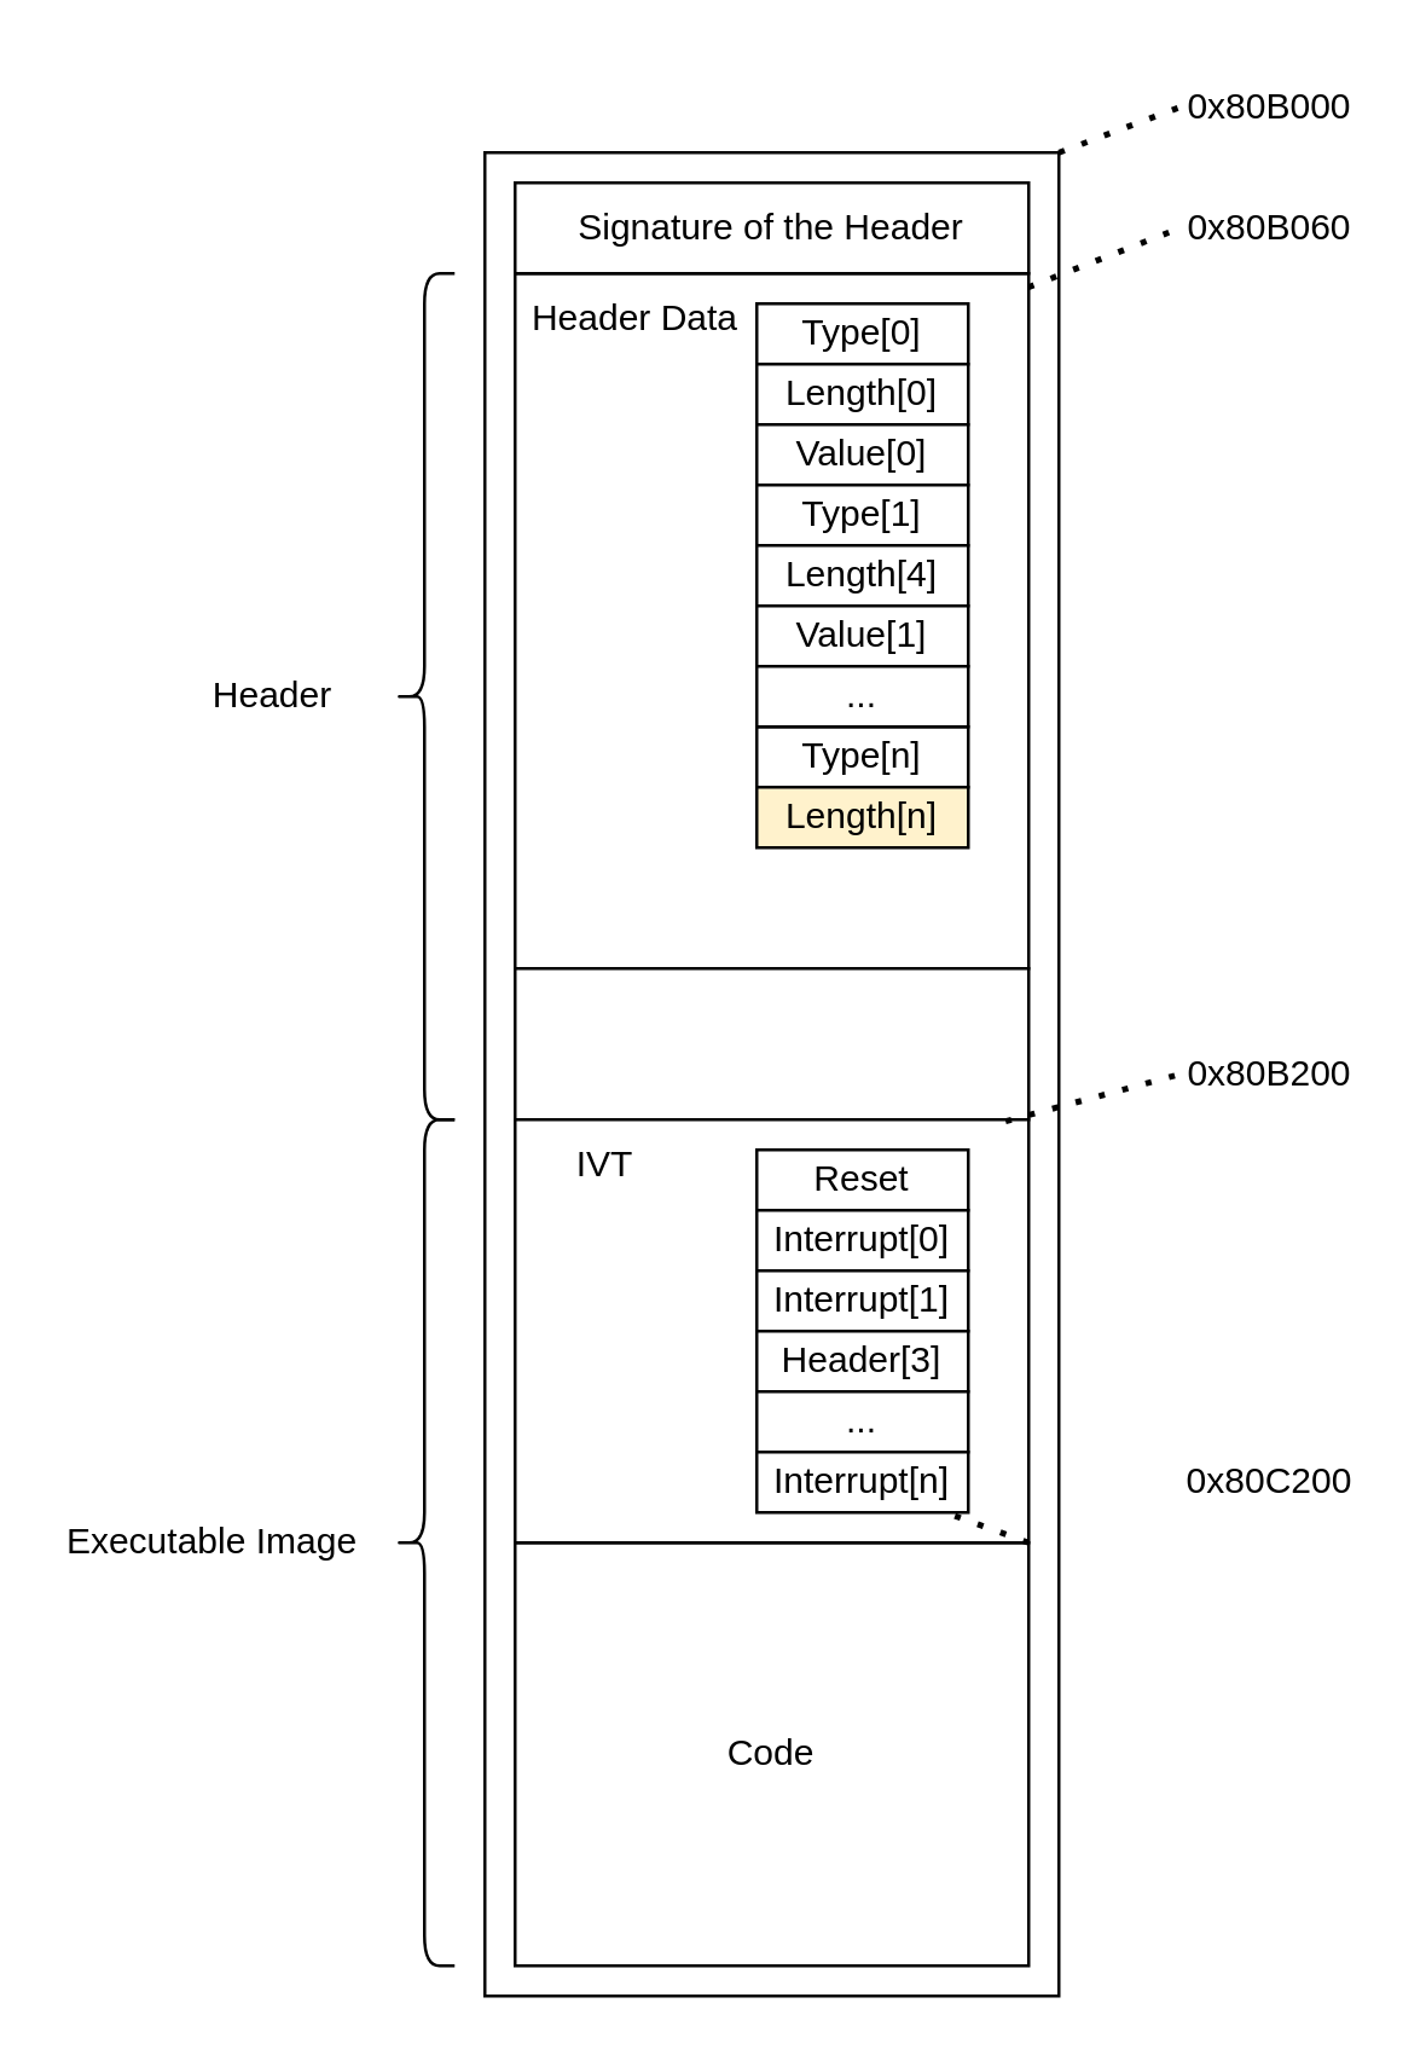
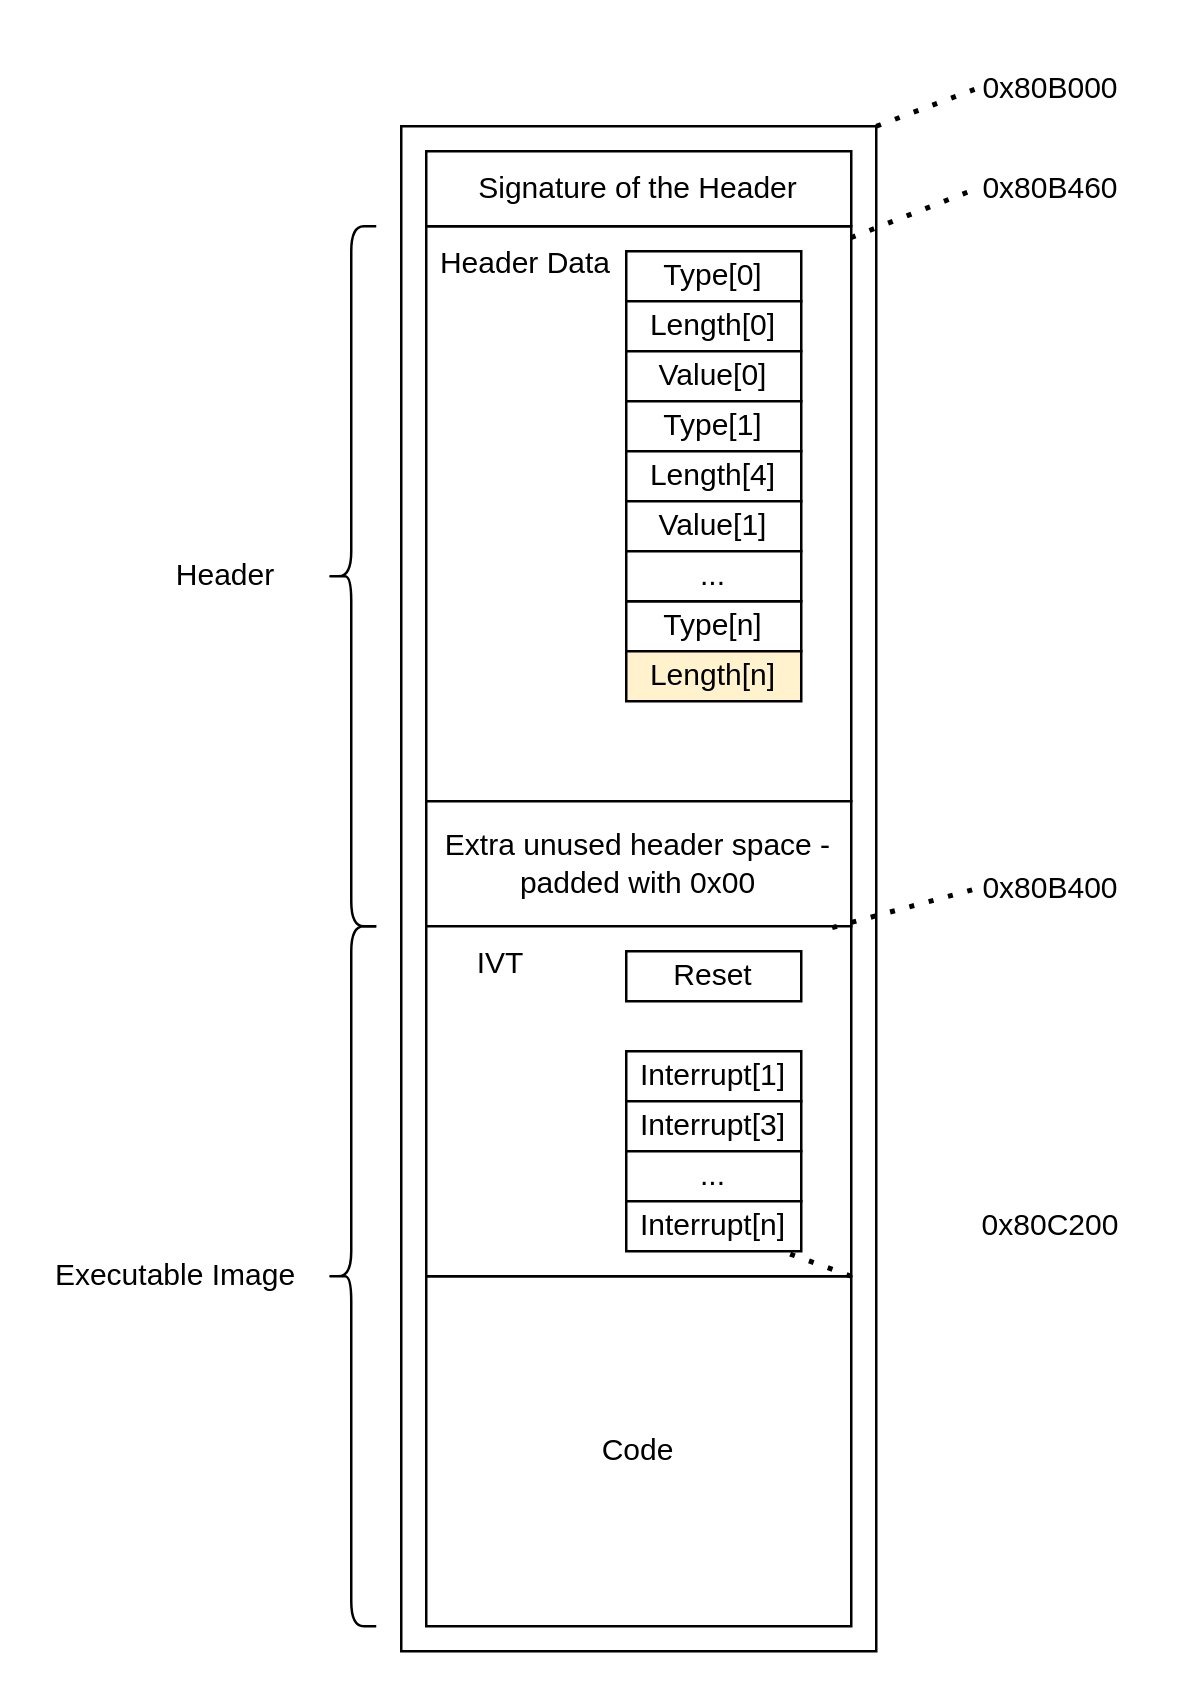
  <mxCell id="0" />
  <mxCell id="1" parent="0" />
  <mxCell id="2" value="" style="rounded=0;whiteSpace=wrap;html=1;" parent="1" vertex="1"><mxGeometry x="160" y="50" width="190" height="610" as="geometry" /></mxCell>
  <mxCell id="3" value="0x80B000" style="text;html=1;strokeColor=none;fillColor=none;align=center;verticalAlign=middle;whiteSpace=wrap;rounded=0;" parent="1" vertex="1"><mxGeometry x="390" y="20" width="60" height="30" as="geometry" /></mxCell>
  <mxCell id="4" value="" style="rounded=0;whiteSpace=wrap;html=1;" parent="1" vertex="1"><mxGeometry x="170" y="90" width="170" height="230" as="geometry" /></mxCell>
  <mxCell id="5" value="Type[0]" style="rounded=0;whiteSpace=wrap;html=1;" parent="1" vertex="1"><mxGeometry x="250" y="100" width="70" height="20" as="geometry" /></mxCell>
  <mxCell id="6" value="Length[0]" style="rounded=0;whiteSpace=wrap;html=1;" parent="1" vertex="1"><mxGeometry x="250" y="120" width="70" height="20" as="geometry" /></mxCell>
  <mxCell id="7" value="Value[0]" style="rounded=0;whiteSpace=wrap;html=1;" parent="1" vertex="1"><mxGeometry x="250" y="140" width="70" height="20" as="geometry" /></mxCell>
  <mxCell id="8" value="Type[1]" style="rounded=0;whiteSpace=wrap;html=1;" parent="1" vertex="1"><mxGeometry x="250" y="160" width="70" height="20" as="geometry" /></mxCell>
  <mxCell id="9" value="Length[4]" style="rounded=0;whiteSpace=wrap;html=1;" parent="1" vertex="1"><mxGeometry x="250" y="180" width="70" height="20" as="geometry" /></mxCell>
  <mxCell id="10" value="Value[1]" style="rounded=0;whiteSpace=wrap;html=1;" parent="1" vertex="1"><mxGeometry x="250" y="200" width="70" height="20" as="geometry" /></mxCell>
  <mxCell id="11" value="Type[n]" style="rounded=0;whiteSpace=wrap;html=1;" parent="1" vertex="1"><mxGeometry x="250" y="240" width="70" height="20" as="geometry" /></mxCell>
  <mxCell id="12" value="Length[n]" style="rounded=0;whiteSpace=wrap;html=1;fillColor=#fff2cc;" parent="1" vertex="1"><mxGeometry x="250" y="260" width="70" height="20" as="geometry" /></mxCell>
  <mxCell id="13" value="..." style="rounded=0;whiteSpace=wrap;html=1;" parent="1" vertex="1"><mxGeometry x="250" y="220" width="70" height="20" as="geometry" /></mxCell>
  <mxCell id="14" value="Header Data" style="text;html=1;strokeColor=none;fillColor=none;align=center;verticalAlign=middle;whiteSpace=wrap;rounded=0;" parent="1" vertex="1"><mxGeometry x="170" y="90" width="80" height="30" as="geometry" /></mxCell>
  <mxCell id="15" value="" style="endArrow=none;dashed=1;html=1;dashPattern=1 3;strokeWidth=2;rounded=0;entryX=0;entryY=0.5;entryDx=0;entryDy=0;exitX=1;exitY=0;exitDx=0;exitDy=0;" parent="1" source="2" target="3" edge="1"><mxGeometry width="50" height="50" relative="1" as="geometry"><mxPoint x="250" y="50" as="sourcePoint" /><mxPoint x="300" y="0" as="targetPoint" /></mxGeometry></mxCell>
  <mxCell id="16" value="" style="rounded=0;whiteSpace=wrap;html=1;" parent="1" vertex="1"><mxGeometry x="170" y="60" width="170" height="30" as="geometry" /></mxCell>
  <mxCell id="17" value="Signature of the Header" style="text;html=1;strokeColor=none;fillColor=none;align=center;verticalAlign=middle;whiteSpace=wrap;rounded=0;" parent="1" vertex="1"><mxGeometry x="165" y="60" width="180" height="30" as="geometry" /></mxCell>
- <mxCell id="18" value="0x80B060" style="text;html=1;strokeColor=none;fillColor=none;align=center;verticalAlign=middle;whiteSpace=wrap;rounded=0;" parent="1" vertex="1"><mxGeometry x="390" y="60" width="60" height="30" as="geometry" /></mxCell>
+ <mxCell id="18" value="0x80B460" style="text;html=1;strokeColor=none;fillColor=none;align=center;verticalAlign=middle;whiteSpace=wrap;rounded=0;" parent="1" vertex="1"><mxGeometry x="390" y="60" width="60" height="30" as="geometry" /></mxCell>
  <mxCell id="19" value="" style="endArrow=none;dashed=1;html=1;dashPattern=1 3;strokeWidth=2;rounded=0;entryX=0;entryY=0.5;entryDx=0;entryDy=0;exitX=0.999;exitY=0.02;exitDx=0;exitDy=0;exitPerimeter=0;" parent="1" source="4" target="18" edge="1"><mxGeometry width="50" height="50" relative="1" as="geometry"><mxPoint x="350" y="210" as="sourcePoint" /><mxPoint x="400" y="160" as="targetPoint" /></mxGeometry></mxCell>
  <mxCell id="20" value="" style="rounded=0;whiteSpace=wrap;html=1;" parent="1" vertex="1"><mxGeometry x="170" y="320" width="170" height="50" as="geometry" /></mxCell>
+ <mxCell id="21" value="Extra unused header space - padded with 0x00" style="text;html=1;strokeColor=none;fillColor=none;align=center;verticalAlign=middle;whiteSpace=wrap;rounded=0;" parent="1" vertex="1"><mxGeometry x="175" y="330" width="160" height="30" as="geometry" /></mxCell>
  <mxCell id="22" value="Code" style="rounded=0;whiteSpace=wrap;html=1;" parent="1" vertex="1"><mxGeometry x="170" y="510" width="170" height="140" as="geometry" /></mxCell>
  <mxCell id="23" value="" style="rounded=0;whiteSpace=wrap;html=1;" parent="1" vertex="1"><mxGeometry x="170" y="370" width="170" height="140" as="geometry" /></mxCell>
  <mxCell id="24" value="Reset" style="rounded=0;whiteSpace=wrap;html=1;" parent="1" vertex="1"><mxGeometry x="250" y="380" width="70" height="20" as="geometry" /></mxCell>
- <mxCell id="25" value="Interrupt[0]" style="rounded=0;whiteSpace=wrap;html=1;" parent="1" vertex="1"><mxGeometry x="250" y="400" width="70" height="20" as="geometry" /></mxCell>
  <mxCell id="26" value="Interrupt[1]" style="rounded=0;whiteSpace=wrap;html=1;" parent="1" vertex="1"><mxGeometry x="250" y="420" width="70" height="20" as="geometry" /></mxCell>
- <mxCell id="27" value="Header[3]" style="rounded=0;whiteSpace=wrap;html=1;" parent="1" vertex="1"><mxGeometry x="250" y="440" width="70" height="20" as="geometry" /></mxCell>
+ <mxCell id="27" value="Interrupt[3]" style="rounded=0;whiteSpace=wrap;html=1;" parent="1" vertex="1"><mxGeometry x="250" y="440" width="70" height="20" as="geometry" /></mxCell>
  <mxCell id="28" value="..." style="rounded=0;whiteSpace=wrap;html=1;" parent="1" vertex="1"><mxGeometry x="250" y="460" width="70" height="20" as="geometry" /></mxCell>
  <mxCell id="29" value="Interrupt[n]" style="rounded=0;whiteSpace=wrap;html=1;" parent="1" vertex="1"><mxGeometry x="250" y="480" width="70" height="20" as="geometry" /></mxCell>
  <mxCell id="30" value="IVT" style="text;html=1;strokeColor=none;fillColor=none;align=center;verticalAlign=middle;whiteSpace=wrap;rounded=0;" parent="1" vertex="1"><mxGeometry x="170" y="370" width="60" height="30" as="geometry" /></mxCell>
- <mxCell id="31" value="0x80B200" style="text;html=1;strokeColor=none;fillColor=none;align=center;verticalAlign=middle;whiteSpace=wrap;rounded=0;" parent="1" vertex="1"><mxGeometry x="390" y="340" width="60" height="30" as="geometry" /></mxCell>
+ <mxCell id="31" value="0x80B400" style="text;html=1;strokeColor=none;fillColor=none;align=center;verticalAlign=middle;whiteSpace=wrap;rounded=0;" parent="1" vertex="1"><mxGeometry x="390" y="340" width="60" height="30" as="geometry" /></mxCell>
  <mxCell id="32" value="" style="endArrow=none;dashed=1;html=1;dashPattern=1 3;strokeWidth=2;rounded=0;entryX=0;entryY=0.5;entryDx=0;entryDy=0;exitX=0.955;exitY=0.004;exitDx=0;exitDy=0;exitPerimeter=0;" parent="1" source="23" target="31" edge="1"><mxGeometry width="50" height="50" relative="1" as="geometry"><mxPoint x="390" y="460" as="sourcePoint" /><mxPoint x="440" y="410" as="targetPoint" /></mxGeometry></mxCell>
  <mxCell id="33" value="0x80C200" style="text;html=1;strokeColor=none;fillColor=none;align=center;verticalAlign=middle;whiteSpace=wrap;rounded=0;" parent="1" vertex="1"><mxGeometry x="390" y="475" width="60" height="30" as="geometry" /></mxCell>
  <mxCell id="34" value="" style="endArrow=none;dashed=1;html=1;dashPattern=1 3;strokeWidth=2;rounded=0;exitX=1;exitY=0;exitDx=0;exitDy=0;" parent="1" source="22" target="29" edge="1"><mxGeometry width="50" height="50" relative="1" as="geometry"><mxPoint x="350" y="590" as="sourcePoint" /><mxPoint x="400" y="540" as="targetPoint" /></mxGeometry></mxCell>
  <mxCell id="35" value="" style="shape=curlyBracket;whiteSpace=wrap;html=1;rounded=1;labelPosition=left;verticalLabelPosition=middle;align=right;verticalAlign=middle;" parent="1" vertex="1"><mxGeometry x="130" y="370" width="20" height="280" as="geometry" /></mxCell>
  <mxCell id="36" value="Executable Image" style="text;html=1;strokeColor=none;fillColor=none;align=center;verticalAlign=middle;whiteSpace=wrap;rounded=0;" parent="1" vertex="1"><mxGeometry x="20" y="495" width="100" height="30" as="geometry" /></mxCell>
  <mxCell id="37" value="" style="shape=curlyBracket;whiteSpace=wrap;html=1;rounded=1;labelPosition=left;verticalLabelPosition=middle;align=right;verticalAlign=middle;" parent="1" vertex="1"><mxGeometry x="130" y="90" width="20" height="280" as="geometry" /></mxCell>
  <mxCell id="38" value="Header" style="text;html=1;strokeColor=none;fillColor=none;align=center;verticalAlign=middle;whiteSpace=wrap;rounded=0;" parent="1" vertex="1"><mxGeometry x="60" y="215" width="60" height="30" as="geometry" /></mxCell>
